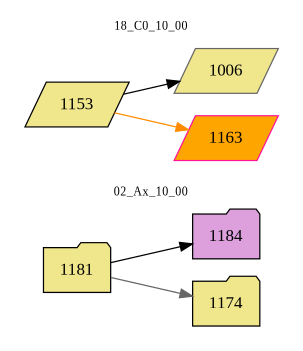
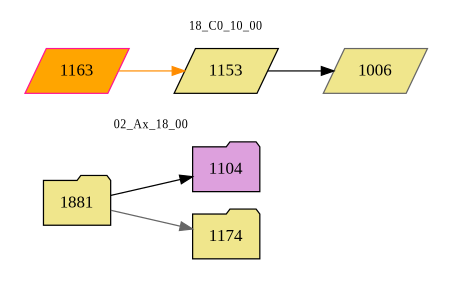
  digraph {
    fontname="Liberation Serif"
    rankdir=LR
    node [color=black fillcolor=khaki fontname="Liberation Serif" shape=folder style=filled]
    edge [color=black fontname="Liberation Serif"]
-   n1 [label=1181]
+   n1 [label=1881]
    n2 [label=1174]
-   n3 [fillcolor=plum label=1184]
+   n3 [fillcolor=plum label=1104]
    n4 [label=1153 shape=parallelogram]
    n5 [color=deeppink fillcolor=orange label=1163 shape=parallelogram]
    n6 [color=gray40 label=1006 shape=parallelogram]
    subgraph cluster_1 {
      color=white
      fontsize=10
-     label="02_Ax_10_00"
+     label="02_Ax_18_00"
      n1
      n2
      n3
    }
    subgraph cluster_2 {
      color=white
      fontsize=10
      label="18_C0_10_00"
      n4
      n5
      n6
    }
    n1 -> n2 [color=gray40]
    n1 -> n3
-   n4 -> n5 [color=darkorange]
+   n5 -> n4 [color=darkorange]
    n4 -> n6
  }
